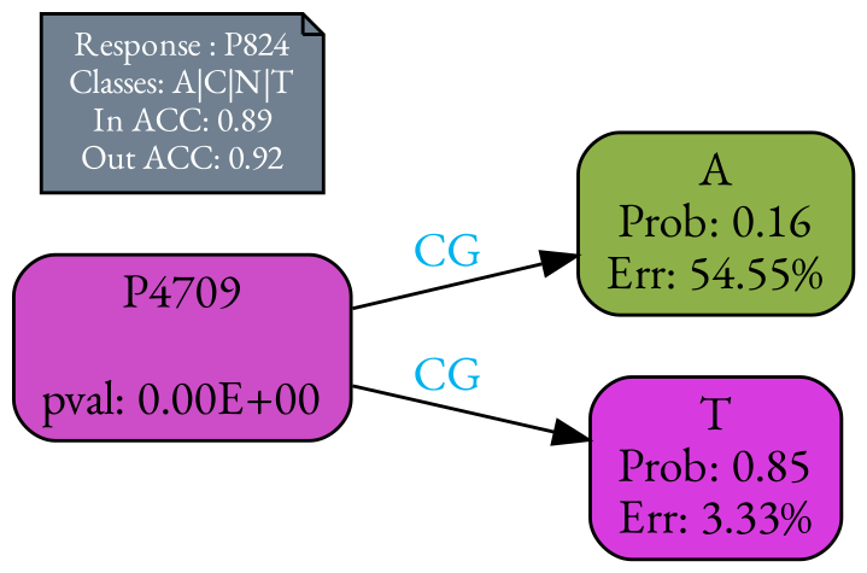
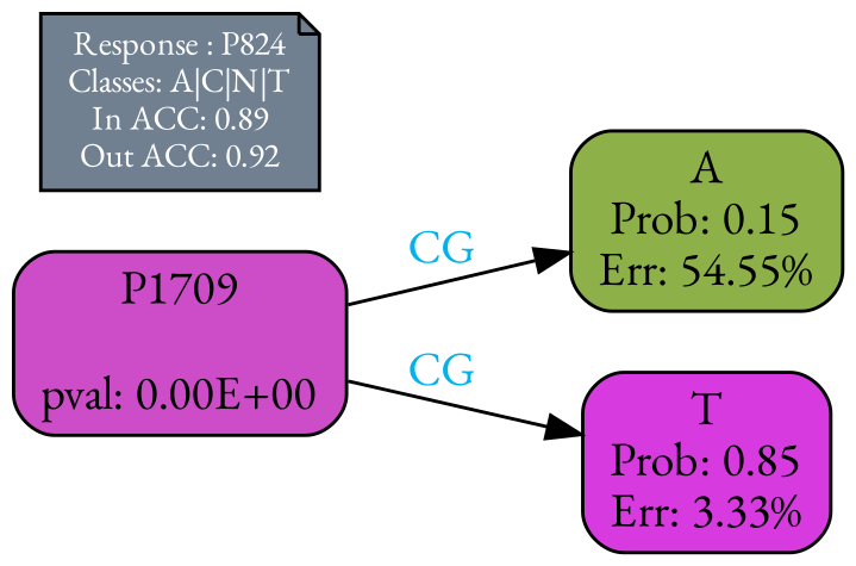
  digraph {
    fontname="EB Garamond"
    rankdir=LR
    ranksep=equally
    splines=polylines
    node [color=black fontname="EB Garamond" shape=box style="filled, rounded"]
    edge [fontcolor=deepskyblue2 fontname="EB Garamond"]
-   n1 [fillcolor="#8db148" label="A\nProb: 0.16\nErr: 54.55%"]
+   n1 [fillcolor="#8db148" label="A\nProb: 0.15\nErr: 54.55%"]
    n2 [fillcolor="#d73bdf" label="T\nProb: 0.85\nErr: 3.33%"]
    n3 [align=left fillcolor=slategray fontcolor=white fontsize=10 label="Response : P824\nClasses: A|C|N|T\nIn ACC: 0.89\nOut ACC: 0.92\n" shape=note style=filled]
-   n4 [fillcolor="#cc4dc7" label="P4709\n\npval: 0.00E+00"]
+   n4 [fillcolor="#cc4dc7" label="P1709\n\npval: 0.00E+00"]
    subgraph sub_1 {
      rank=same
      n1
      n2
    }
    subgraph sub_2 {
      rank=same
      n3
      n4
    }
    n4 -> n1 [label=CG]
    n4 -> n2 [label=CG]
  }
